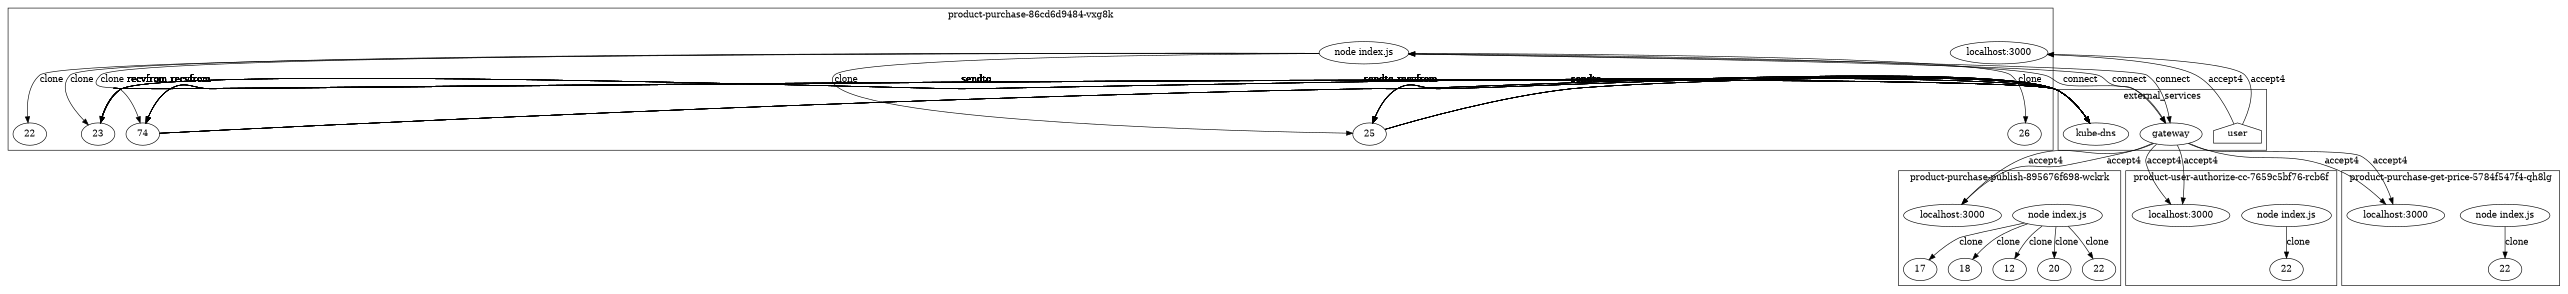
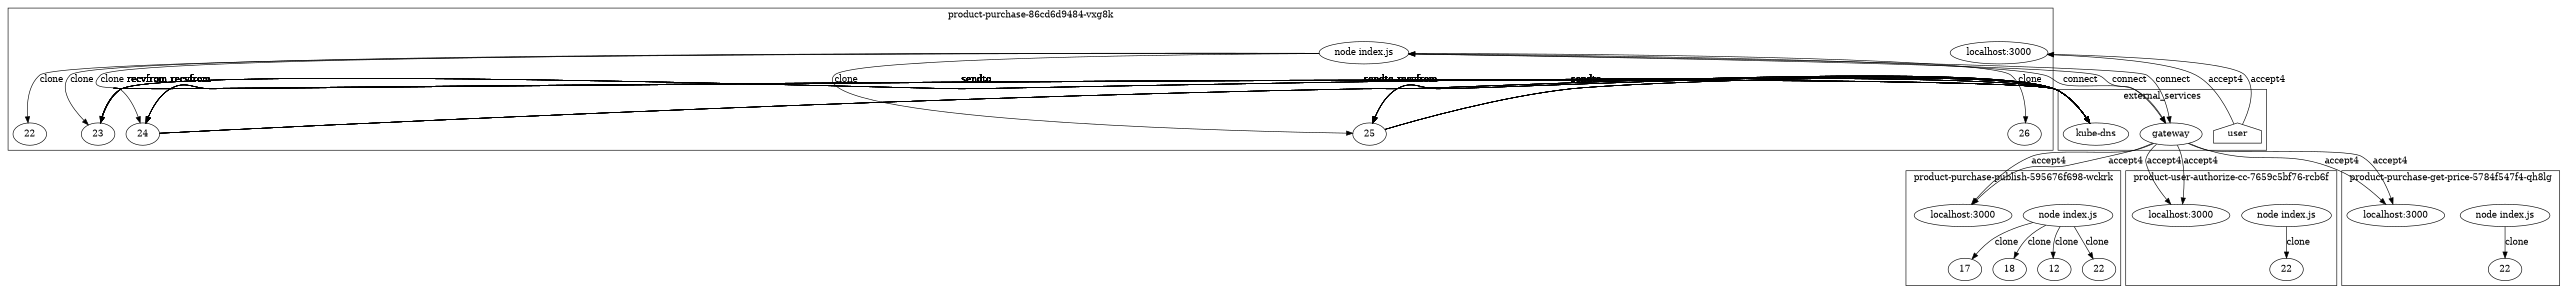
  digraph {
    n1 [label="node index.js"]
    n2 [label=17]
    n3 [label=18]
    n4 [label=12]
-   n5 [label=20]
    n6 [label=22]
    n7 [label="localhost:3000"]
    n8 [label="node index.js"]
    n9 [label=22]
    n10 [label="localhost:3000"]
    n11 [label="node index.js"]
    n12 [label=22]
    n13 [label=23]
-   n14 [label=74]
+   n14 [label=24]
    n15 [label=25]
    n16 [label=26]
    n17 [label="localhost:3000"]
    n18 [label="node index.js"]
    n19 [label=22]
    n20 [label="localhost:3000"]
    n21 [label=gateway]
    n22 [label="kube-dns"]
    user [shape=house]
    subgraph cluster_1 {
-     label=" product-purchase-publish-895676f698-wckrk "
+     label=" product-purchase-publish-595676f698-wckrk "
      n1
      n2
      n3
      n4
-     n5
      n6
      n7
    }
    subgraph cluster_2 {
      label=" product-user-authorize-cc-7659c5bf76-rcb6f "
      n8
      n9
      n10
    }
    subgraph cluster_3 {
      label=" product-purchase-86cd6d9484-vxg8k "
      n11
      n12
      n13
      n14
      n15
      n16
      n17
    }
    subgraph cluster_4 {
      label=" product-purchase-get-price-5784f547f4-qh8lg "
      n18
      n19
      n20
    }
    subgraph cluster_5 {
      label=external_services
      n21
      n22
      user
    }
    n1 -> n2 [label=clone]
    n1 -> n3 [label=clone]
    n1 -> n4 [label=clone]
-   n1 -> n5 [label=clone]
    n1 -> n6 [label=clone]
    n8 -> n9 [label=clone]
    n11 -> n12 [label=clone]
    n11 -> n13 [label=clone]
    n11 -> n14 [label=clone]
    n11 -> n15 [label=clone]
    n11 -> n16 [label=clone]
    n11 -> n21 [dir=both label=connect]
    n11 -> n21 [dir=both label=connect]
    n11 -> n21 [dir=both label=connect]
    n13 -> n22 [label=sendto]
    n13 -> n22 [label=sendto]
    n13 -> n22 [label=sendto]
    n13 -> n22 [label=sendto]
    n13 -> n22 [label=sendto]
    n13 -> n22 [label=sendto]
    n13 -> n22 [label=sendto]
    n13 -> n22 [label=sendto]
    n14 -> n22 [label=sendto]
    n14 -> n22 [label=sendto]
    n14 -> n22 [label=sendto]
    n14 -> n22 [label=sendto]
    n14 -> n22 [label=sendto]
    n14 -> n22 [label=sendto]
    n14 -> n22 [label=sendto]
    n14 -> n22 [label=sendto]
    n15 -> n22 [label=sendto]
    n15 -> n22 [label=sendto]
    n15 -> n22 [label=sendto]
    n15 -> n22 [label=sendto]
    n15 -> n22 [label=sendto]
    n15 -> n22 [label=sendto]
    n15 -> n22 [label=sendto]
    n15 -> n22 [label=sendto]
    n18 -> n19 [label=clone]
    n21 -> n7 [label=accept4]
    n21 -> n7 [label=accept4]
    n21 -> n10 [label=accept4]
    n21 -> n10 [label=accept4]
    n21 -> n20 [label=accept4]
    n21 -> n20 [label=accept4]
    n22 -> n13 [label=recvfrom]
    n22 -> n13 [label=recvfrom]
    n22 -> n13 [label=recvfrom]
    n22 -> n13 [label=recvfrom]
    n22 -> n13 [label=recvfrom]
    n22 -> n13 [label=recvfrom]
    n22 -> n13 [label=recvfrom]
    n22 -> n13 [label=recvfrom]
    n22 -> n14 [label=recvfrom]
    n22 -> n14 [label=recvfrom]
    n22 -> n14 [label=recvfrom]
    n22 -> n14 [label=recvfrom]
    n22 -> n14 [label=recvfrom]
    n22 -> n14 [label=recvfrom]
    n22 -> n14 [label=recvfrom]
    n22 -> n14 [label=recvfrom]
    n22 -> n15 [label=recvfrom]
    n22 -> n15 [label=recvfrom]
    n22 -> n15 [label=recvfrom]
    n22 -> n15 [label=recvfrom]
    n22 -> n15 [label=recvfrom]
    n22 -> n15 [label=recvfrom]
    n22 -> n15 [label=recvfrom]
    n22 -> n15 [label=recvfrom]
    user -> n17 [label=accept4]
    user -> n17 [label=accept4]
  }
